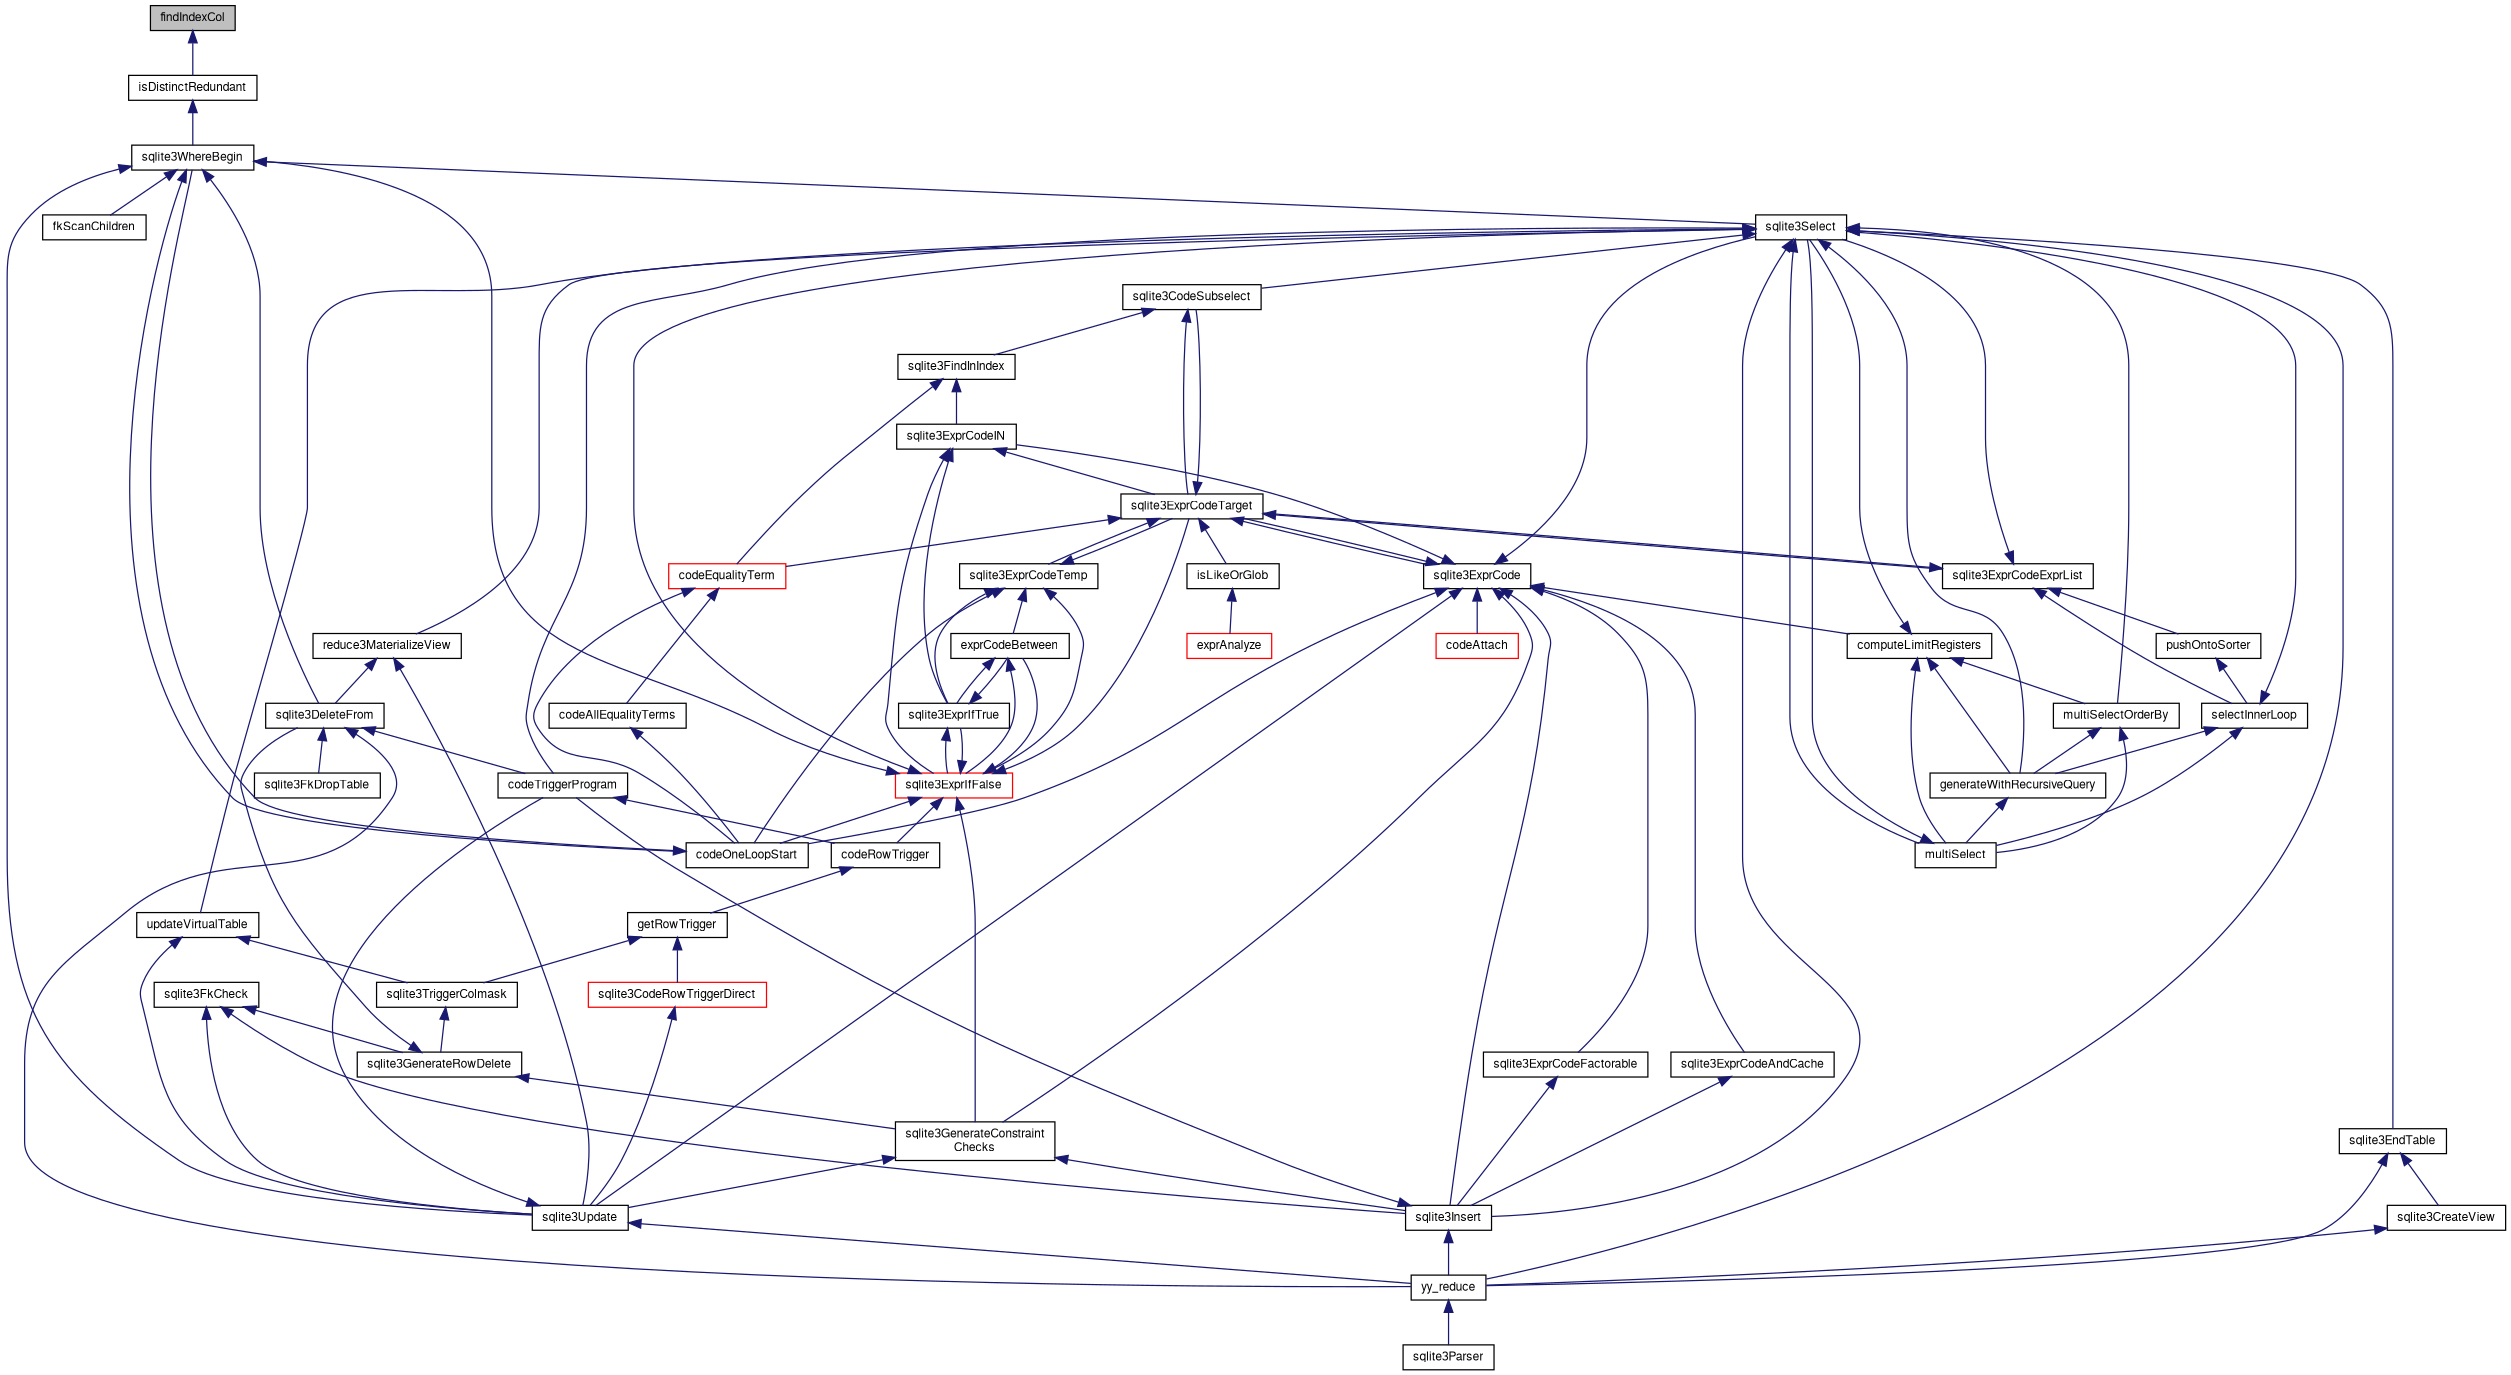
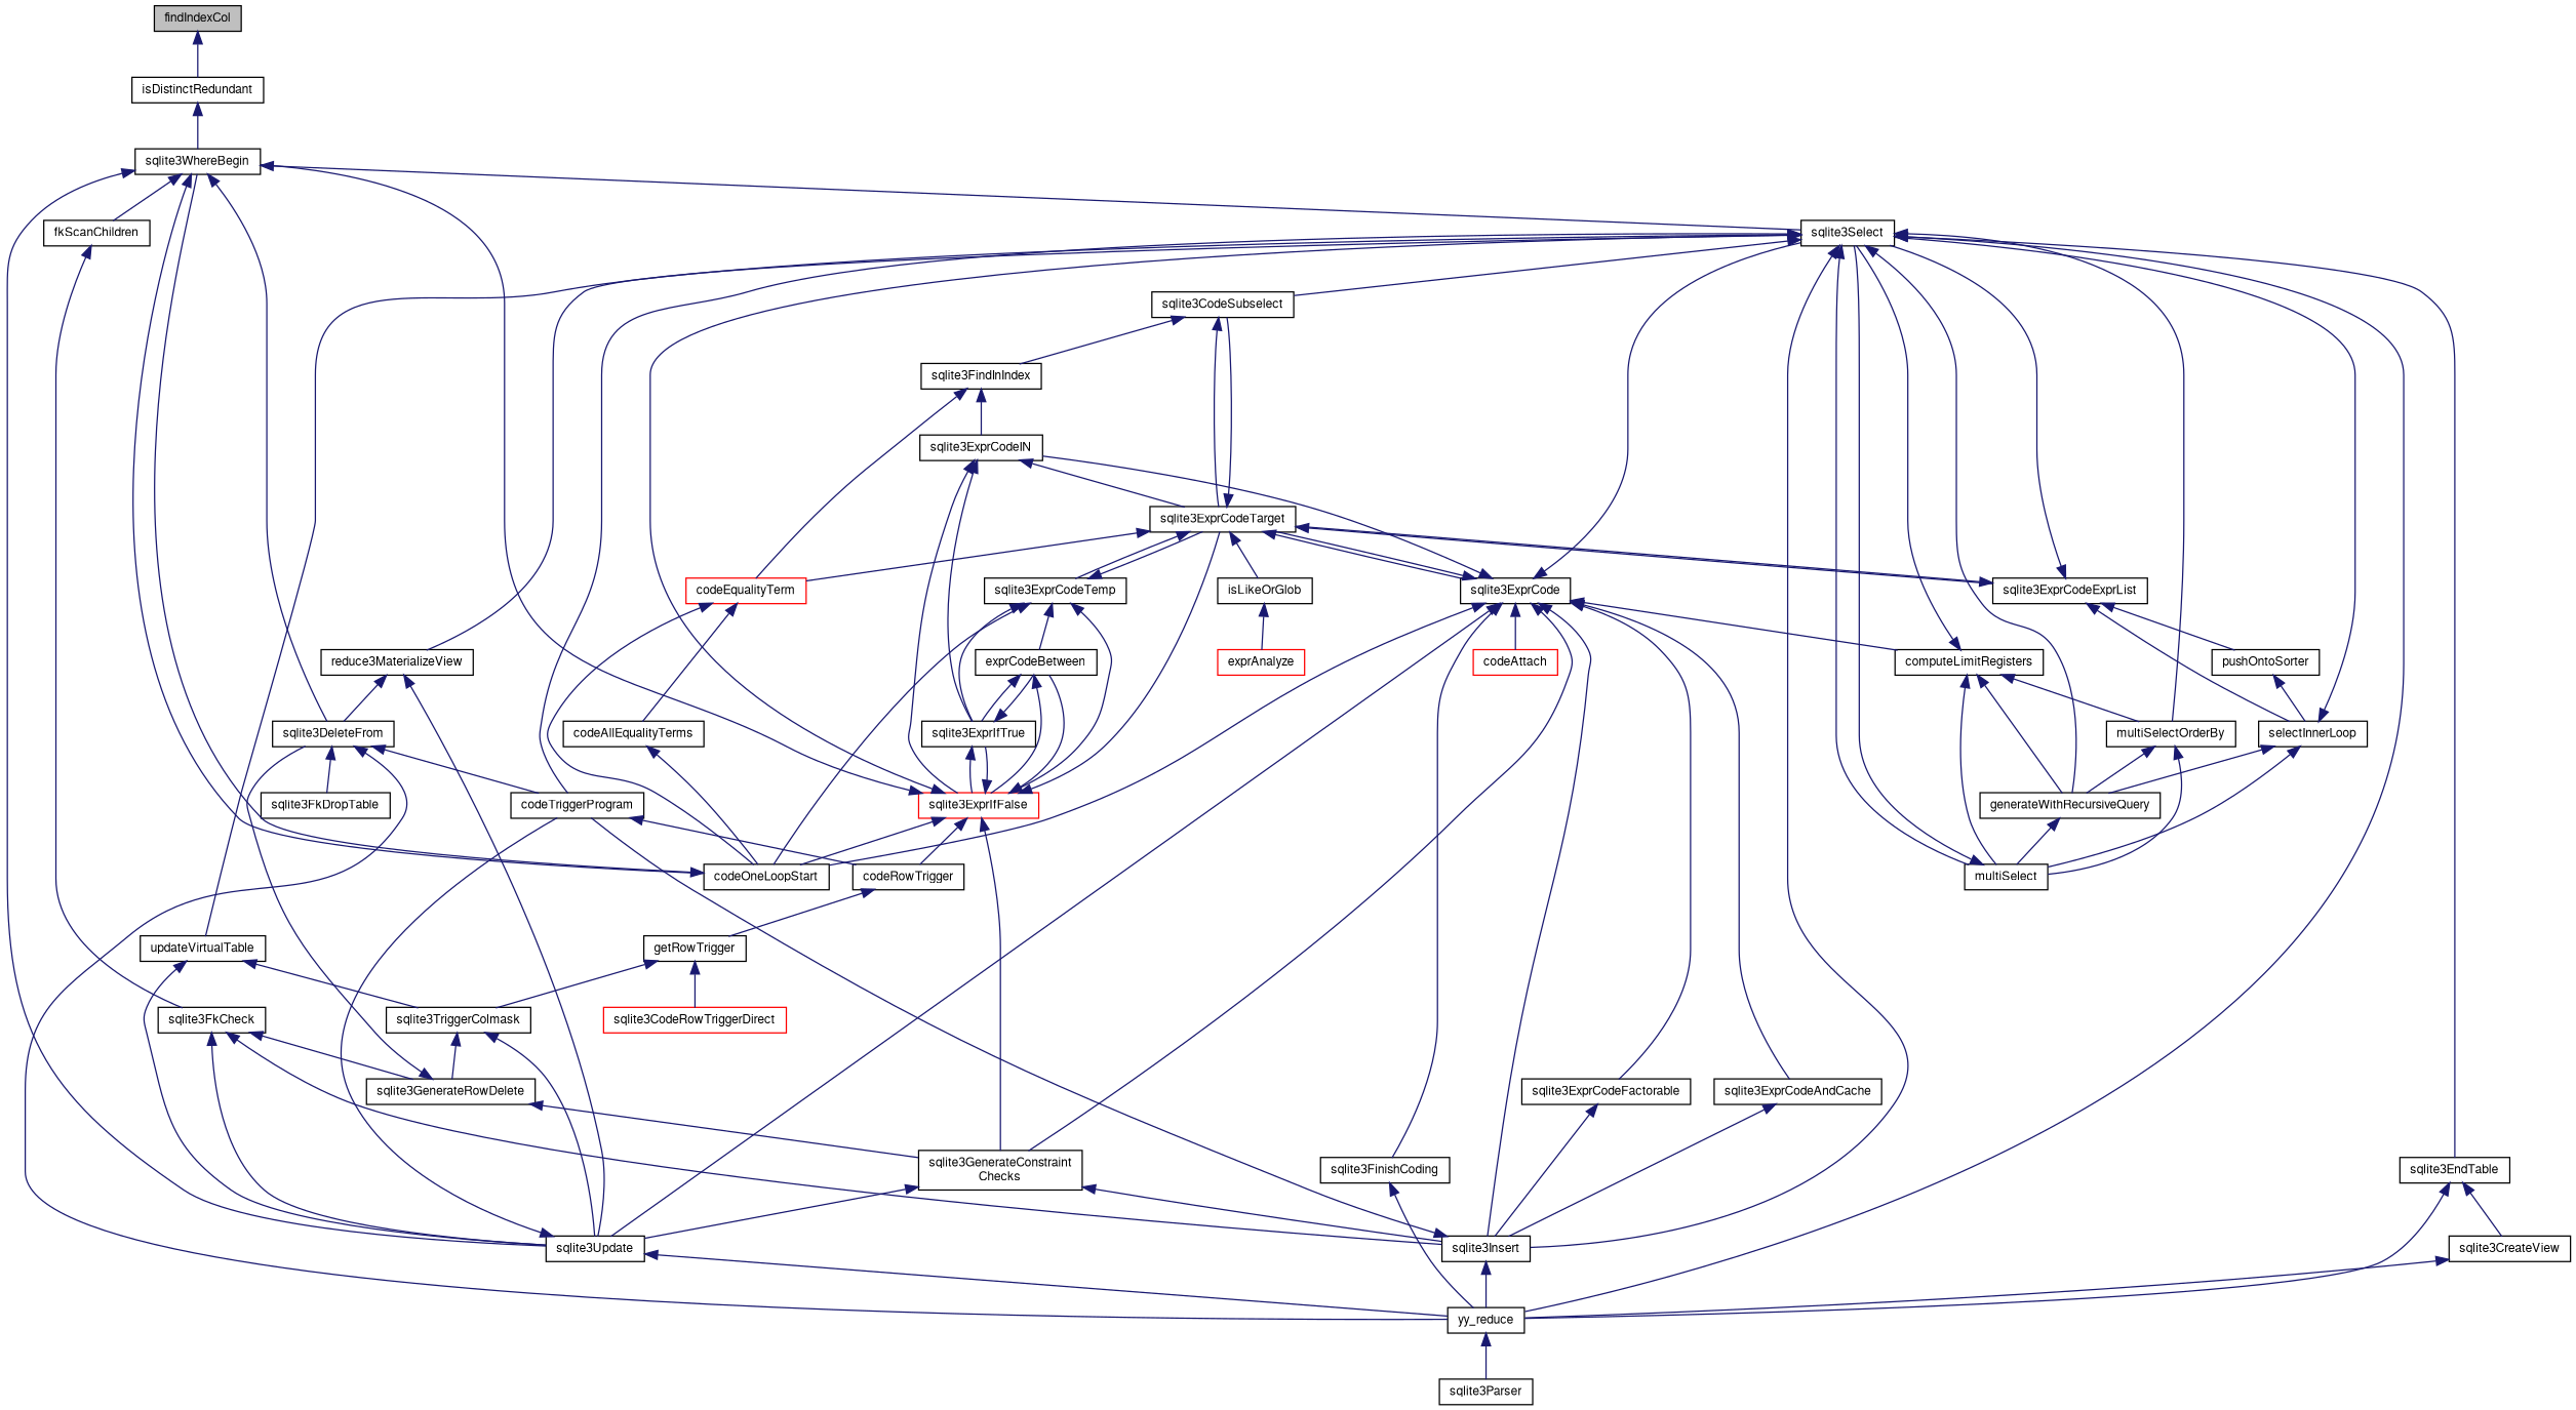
  digraph {
    rankdir=TB
    node [color=black fillcolor=white fontname=FreeSans fontsize=10 shape=record style=filled]
    edge [color=midnightblue dir=back fontname=FreeSans fontsize=10 labelfontname=FreeSans labelfontsize=10 style=solid]
    n1 [fillcolor=grey75 fontcolor=black height=0.2 label=findIndexCol width=0.4]
    n2 [height=0.2 label=isDistinctRedundant width=0.4]
    n3 [height=0.2 label=sqlite3WhereBegin width=0.4]
    n4 [height=0.2 label=sqlite3DeleteFrom width=0.4]
    n5 [height=0.2 label=sqlite3Update width=0.4]
    n6 [height=0.2 label=fkScanChildren width=0.4]
    n7 [height=0.2 label=sqlite3Select width=0.4]
    n8 [height=0.2 label=codeOneLoopStart width=0.4]
    n9 [height=0.2 label=sqlite3FkDropTable width=0.4]
    n10 [height=0.2 label=yy_reduce width=0.4]
    n11 [height=0.2 label=codeTriggerProgram width=0.4]
    n12 [height=0.2 label=sqlite3FkCheck width=0.4]
    n13 [height=0.2 label=sqlite3Insert width=0.4]
    n14 [height=0.2 label=sqlite3CodeSubselect width=0.4]
    n15 [height=0.2 label=generateWithRecursiveQuery width=0.4]
    n16 [height=0.2 label=multiSelect width=0.4]
    n17 [height=0.2 label=multiSelectOrderBy width=0.4]
    n18 [height=0.2 label=sqlite3EndTable width=0.4]
    n19 [height=0.2 label=reduce3MaterializeView width=0.4]
    n20 [height=0.2 label=updateVirtualTable width=0.4]
    n21 [height=0.2 label=sqlite3Parser width=0.4]
    n22 [height=0.2 label=codeRowTrigger width=0.4]
    n23 [height=0.2 label=getRowTrigger width=0.4]
    n24 [color=red height=0.2 label=sqlite3CodeRowTriggerDirect width=0.4]
    n25 [height=0.2 label=sqlite3TriggerColmask width=0.4]
    n26 [height=0.2 label=sqlite3GenerateRowDelete width=0.4]
    n27 [height=0.2 label="sqlite3GenerateConstraint\lChecks" width=0.4]
    n28 [height=0.2 label=sqlite3FindInIndex width=0.4]
    n29 [height=0.2 label=sqlite3ExprCodeTarget width=0.4]
    n30 [height=0.2 label=sqlite3CreateView width=0.4]
    n31 [height=0.2 label=sqlite3ExprCodeIN width=0.4]
    n32 [color=red height=0.2 label=codeEqualityTerm width=0.4]
    n33 [height=0.2 label=sqlite3ExprCodeTemp width=0.4]
    n34 [height=0.2 label=sqlite3ExprCode width=0.4]
    n35 [height=0.2 label=sqlite3ExprCodeExprList width=0.4]
    n36 [height=0.2 label=isLikeOrGlob width=0.4]
    n37 [height=0.2 label=sqlite3ExprIfTrue width=0.4]
    n38 [color=red height=0.2 label=sqlite3ExprIfFalse width=0.4]
    n39 [height=0.2 label=codeAllEqualityTerms width=0.4]
    n40 [height=0.2 label=exprCodeBetween width=0.4]
    n41 [height=0.2 label=sqlite3ExprCodeFactorable width=0.4]
    n42 [height=0.2 label=sqlite3ExprCodeAndCache width=0.4]
    n43 [color=red height=0.2 label=codeAttach width=0.4]
+   n44 [height=0.2 label=sqlite3FinishCoding width=0.4]
    n45 [height=0.2 label=computeLimitRegisters width=0.4]
    n46 [height=0.2 label=pushOntoSorter width=0.4]
    n47 [height=0.2 label=selectInnerLoop width=0.4]
    n48 [color=red height=0.2 label=exprAnalyze width=0.4]
    n1 -> n2
    n2 -> n3
    n3 -> n4
    n3 -> n5
    n3 -> n6
    n3 -> n7
    n3 -> n8
    n4 -> n9
    n4 -> n10
    n4 -> n11
    n5 -> n10
    n5 -> n11
+   n6 -> n12
    n7 -> n10
    n7 -> n11
    n7 -> n13
    n7 -> n14
    n7 -> n15
    n7 -> n16
    n7 -> n17
    n7 -> n18
    n7 -> n19
    n7 -> n20
    n8 -> n3
    n10 -> n21
    n11 -> n22
    n12 -> n5
    n12 -> n13
    n12 -> n26
    n13 -> n10
    n13 -> n11
    n14 -> n28
    n14 -> n29
    n15 -> n16
    n16 -> n7
    n17 -> n15
    n17 -> n16
    n18 -> n10
    n18 -> n30
    n19 -> n4
    n19 -> n5
    n20 -> n5
    n20 -> n25
    n22 -> n23
    n23 -> n24
    n23 -> n25
-   n24 -> n5
+   n25 -> n5
    n25 -> n26
    n26 -> n4
    n26 -> n27
    n27 -> n5
    n27 -> n13
    n28 -> n31
    n28 -> n32
    n29 -> n14
    n29 -> n32
    n29 -> n33
    n29 -> n34
    n29 -> n35
    n29 -> n36
    n30 -> n10
    n31 -> n29
    n31 -> n37
    n31 -> n38
    n32 -> n8
    n32 -> n39
    n33 -> n8
    n33 -> n29
    n33 -> n37
    n33 -> n38
    n33 -> n40
    n34 -> n5
    n34 -> n7
    n34 -> n8
    n34 -> n13
    n34 -> n27
    n34 -> n29
    n34 -> n31
    n34 -> n41
    n34 -> n42
    n34 -> n43
+   n34 -> n44
    n34 -> n45
    n35 -> n7
    n35 -> n29
    n35 -> n46
    n35 -> n47
    n36 -> n48
    n37 -> n38
    n37 -> n40
    n38 -> n3
    n38 -> n7
    n38 -> n8
    n38 -> n22
    n38 -> n27
    n38 -> n29
    n38 -> n37
    n38 -> n40
    n39 -> n8
    n40 -> n37
    n40 -> n38
    n41 -> n13
    n42 -> n13
+   n44 -> n10
    n45 -> n7
    n45 -> n15
    n45 -> n16
    n45 -> n17
    n46 -> n47
    n47 -> n7
    n47 -> n15
    n47 -> n16
  }
